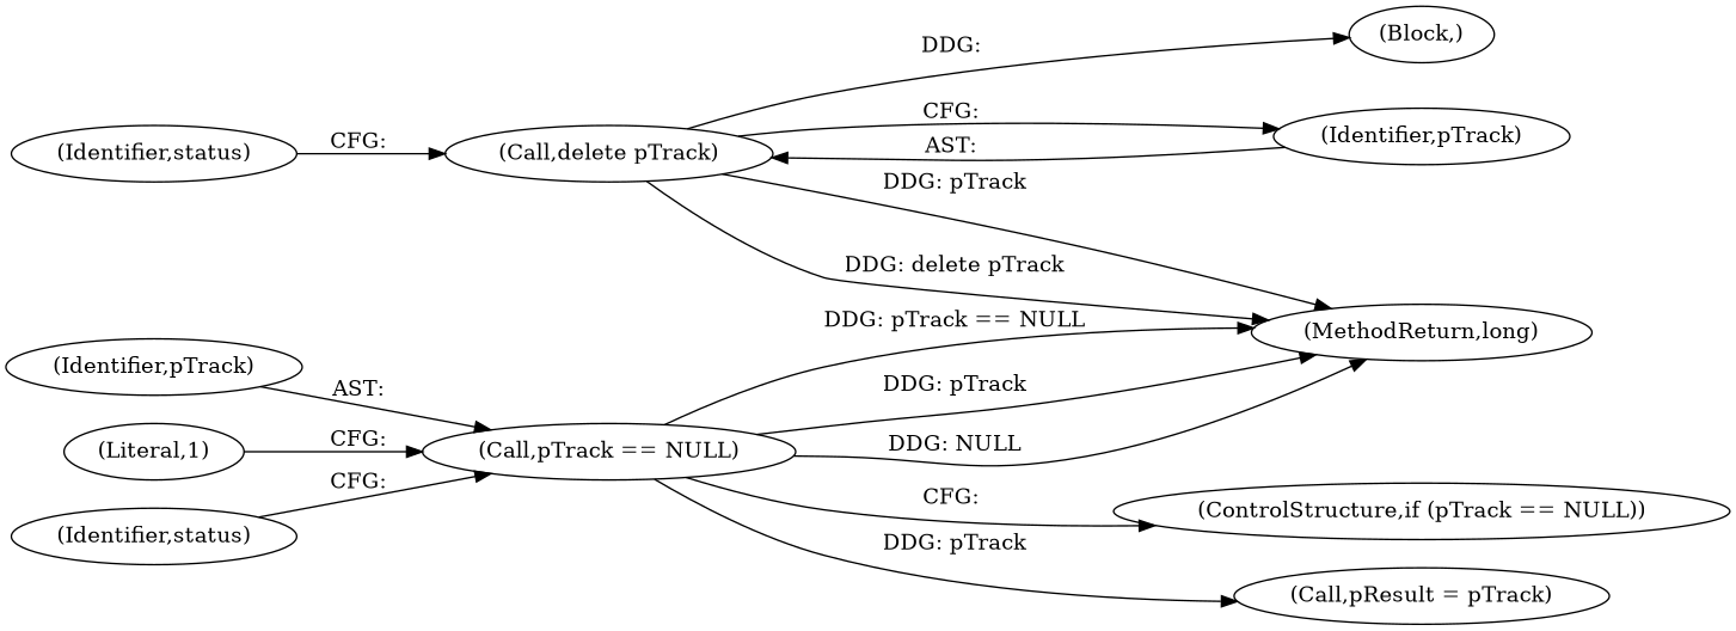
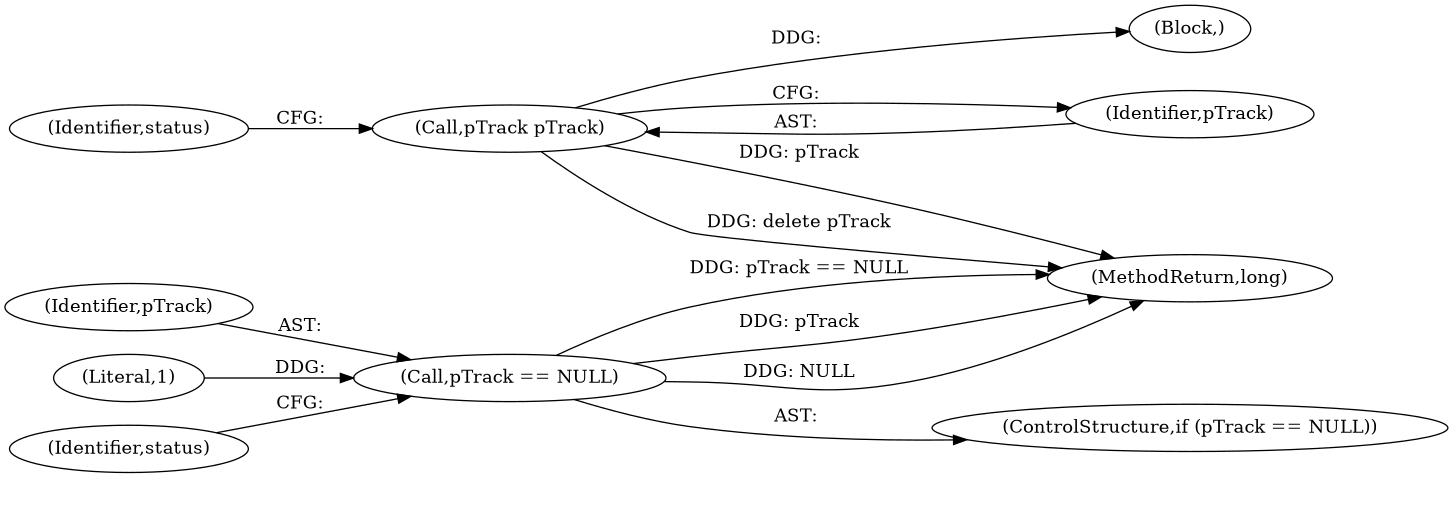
  digraph {
    rankdir=LR
-   n1 [label="(Call,delete pTrack)"]
+   n1 [label="(Call,pTrack pTrack)"]
    n2 [label="(Block,)"]
    n3 [label="(Identifier,pTrack)"]
    n4 [label="(MethodReturn,long)"]
    n5 [label="(Call,pTrack == NULL)"]
    n6 [label="(ControlStructure,if (pTrack == NULL))"]
-   n7 [label="(Call,pResult = pTrack)"]
    n8 [label="(Identifier,pTrack)"]
    n9 [label="(Literal,1)"]
    n10 [label="(Identifier,status)"]
    n11 [label="(Identifier,status)"]
    n1 -> n2 [label="DDG: "]
    n1 -> n3 [label="CFG: "]
    n1 -> n4 [label="DDG: pTrack"]
    n1 -> n4 [label="DDG: delete pTrack"]
    n3 -> n1 [label="AST: "]
    n5 -> n4 [label="DDG: pTrack == NULL"]
    n5 -> n4 [label="DDG: pTrack"]
    n5 -> n4 [label="DDG: NULL"]
-   n5 -> n6 [label="CFG: "]
-   n5 -> n7 [label="DDG: pTrack"]
+   n5 -> n6 [label="AST: "]
    n8 -> n5 [label="AST: "]
-   n9 -> n5 [label="CFG: "]
+   n9 -> n5 [label="DDG: "]
    n10 -> n5 [label="CFG: "]
    n11 -> n1 [label="CFG: "]
  }
